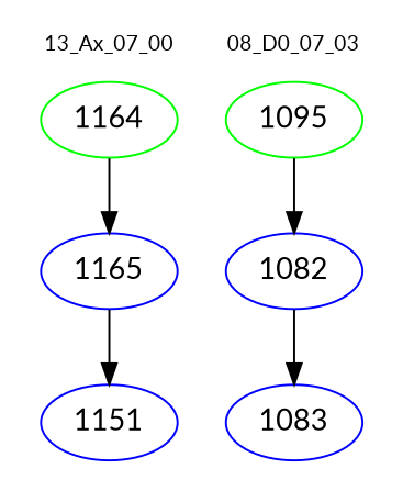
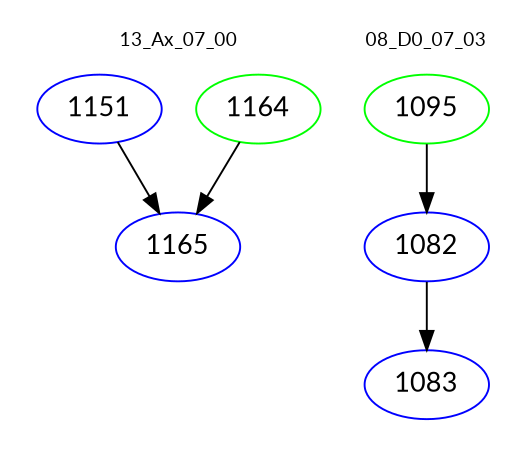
  digraph {
    fontname=Lato
    node [color=blue fontname=Lato]
    edge [color=black fontname=Lato]
    n1 [color=green label=1164]
    n2 [label=1151]
    n3 [label=1165]
    n4 [color=green label=1095]
    n5 [label=1082]
    n6 [label=1083]
    subgraph cluster_1 {
      color=white
      fontsize=10
      label="13_Ax_07_00"
      n1
      n2
      n3
    }
    subgraph cluster_2 {
      color=white
      fontsize=10
      label="08_D0_07_03"
      n4
      n5
      n6
    }
    n1 -> n3
-   n3 -> n2
+   n2 -> n3
    n4 -> n5
    n5 -> n6
  }
